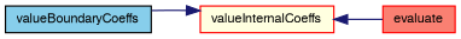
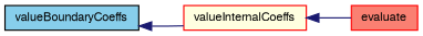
  digraph {
    rankdir=LR
    node [color=red fontname=FreeSans fontsize=10 shape=record style=filled]
    edge [color=midnightblue dir=back fontname=FreeSans fontsize=10 labelfontname=FreeSans labelfontsize=10 style=solid]
    n1 [color=black fillcolor=skyblue fontcolor=black height=0.2 label=valueBoundaryCoeffs width=0.4]
    n2 [fillcolor=lightyellow height=0.2 label=valueInternalCoeffs width=0.4]
    n3 [fillcolor=salmon height=0.2 label=evaluate width=0.4]
-   n2 -> n1
+   n1 -> n2
    n2 -> n3
  }
